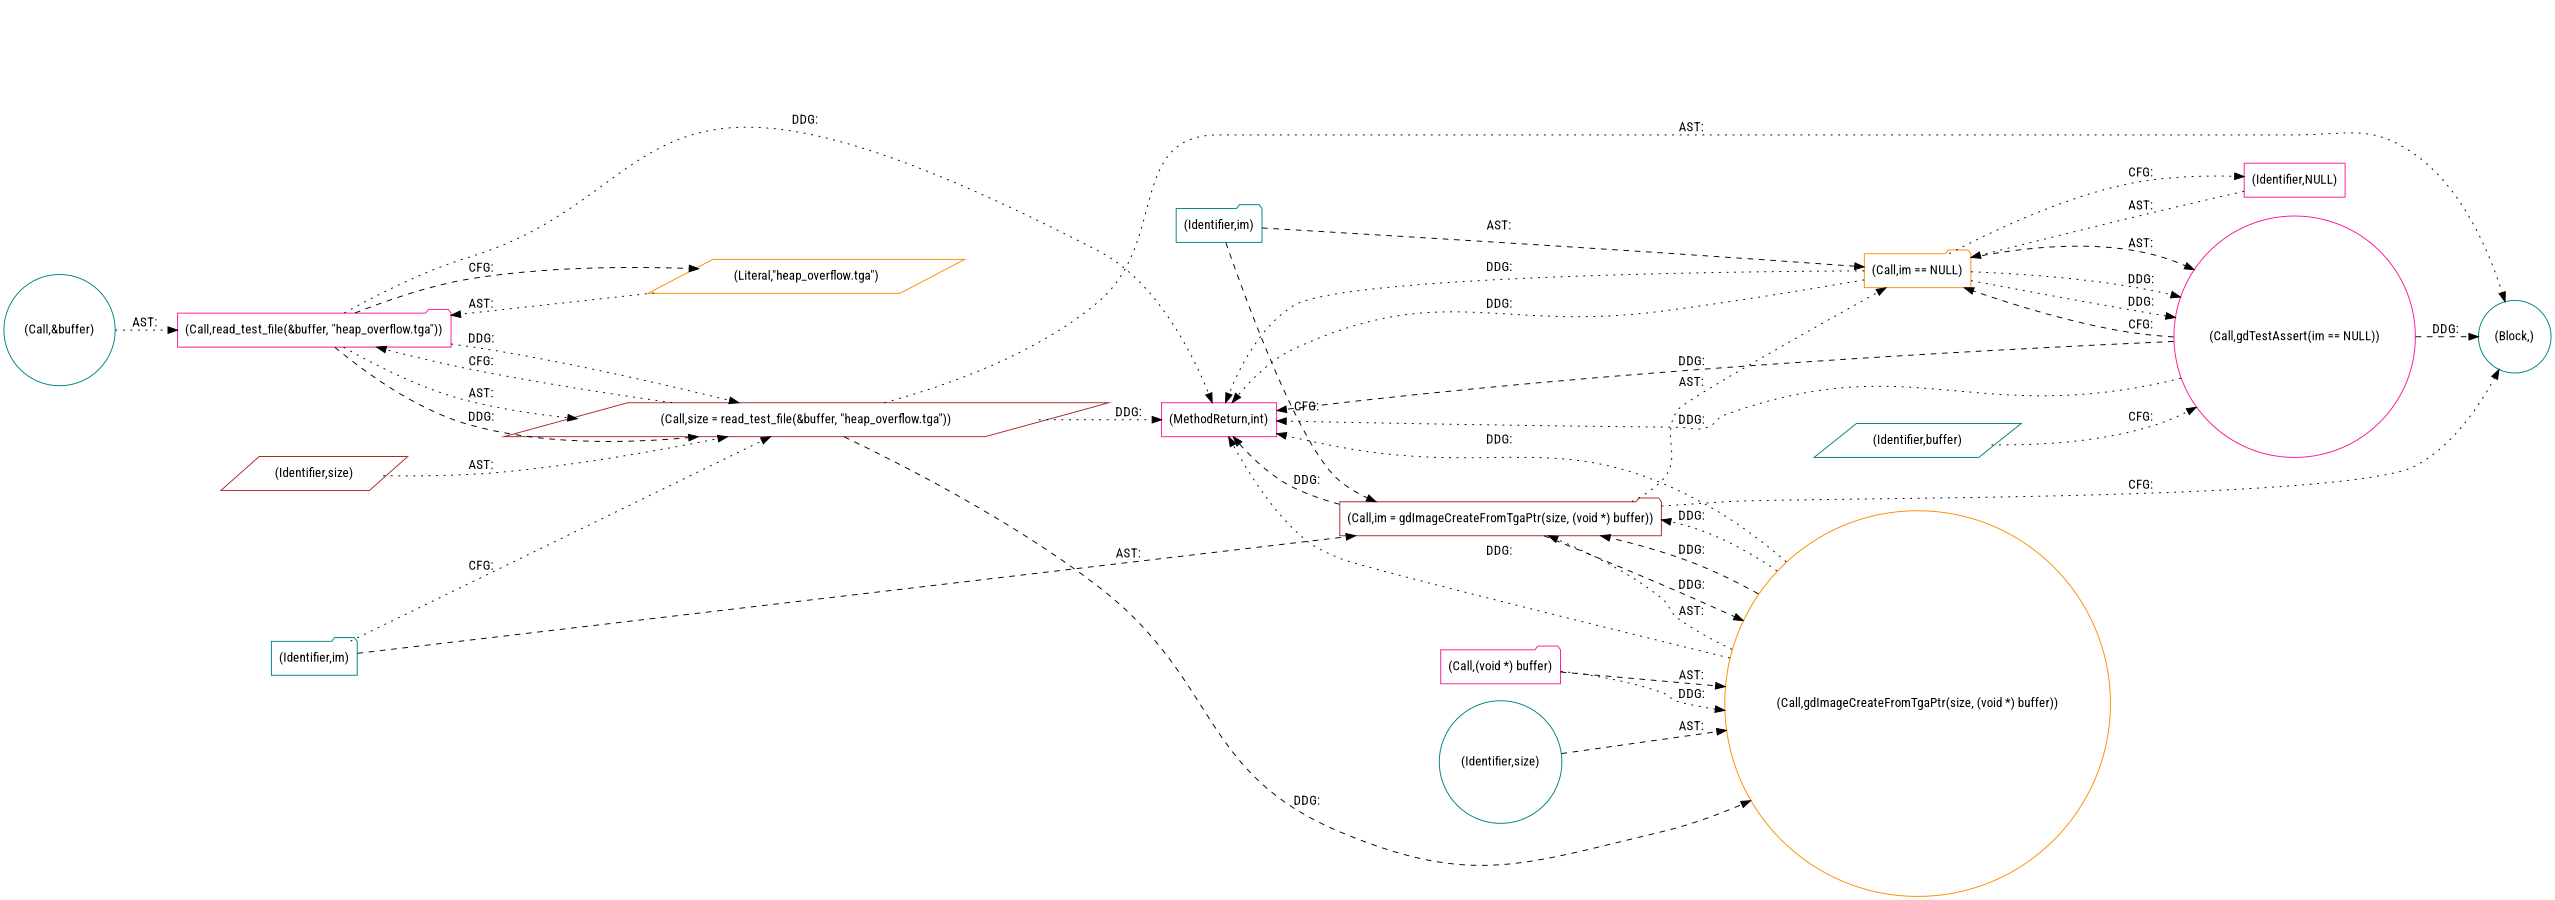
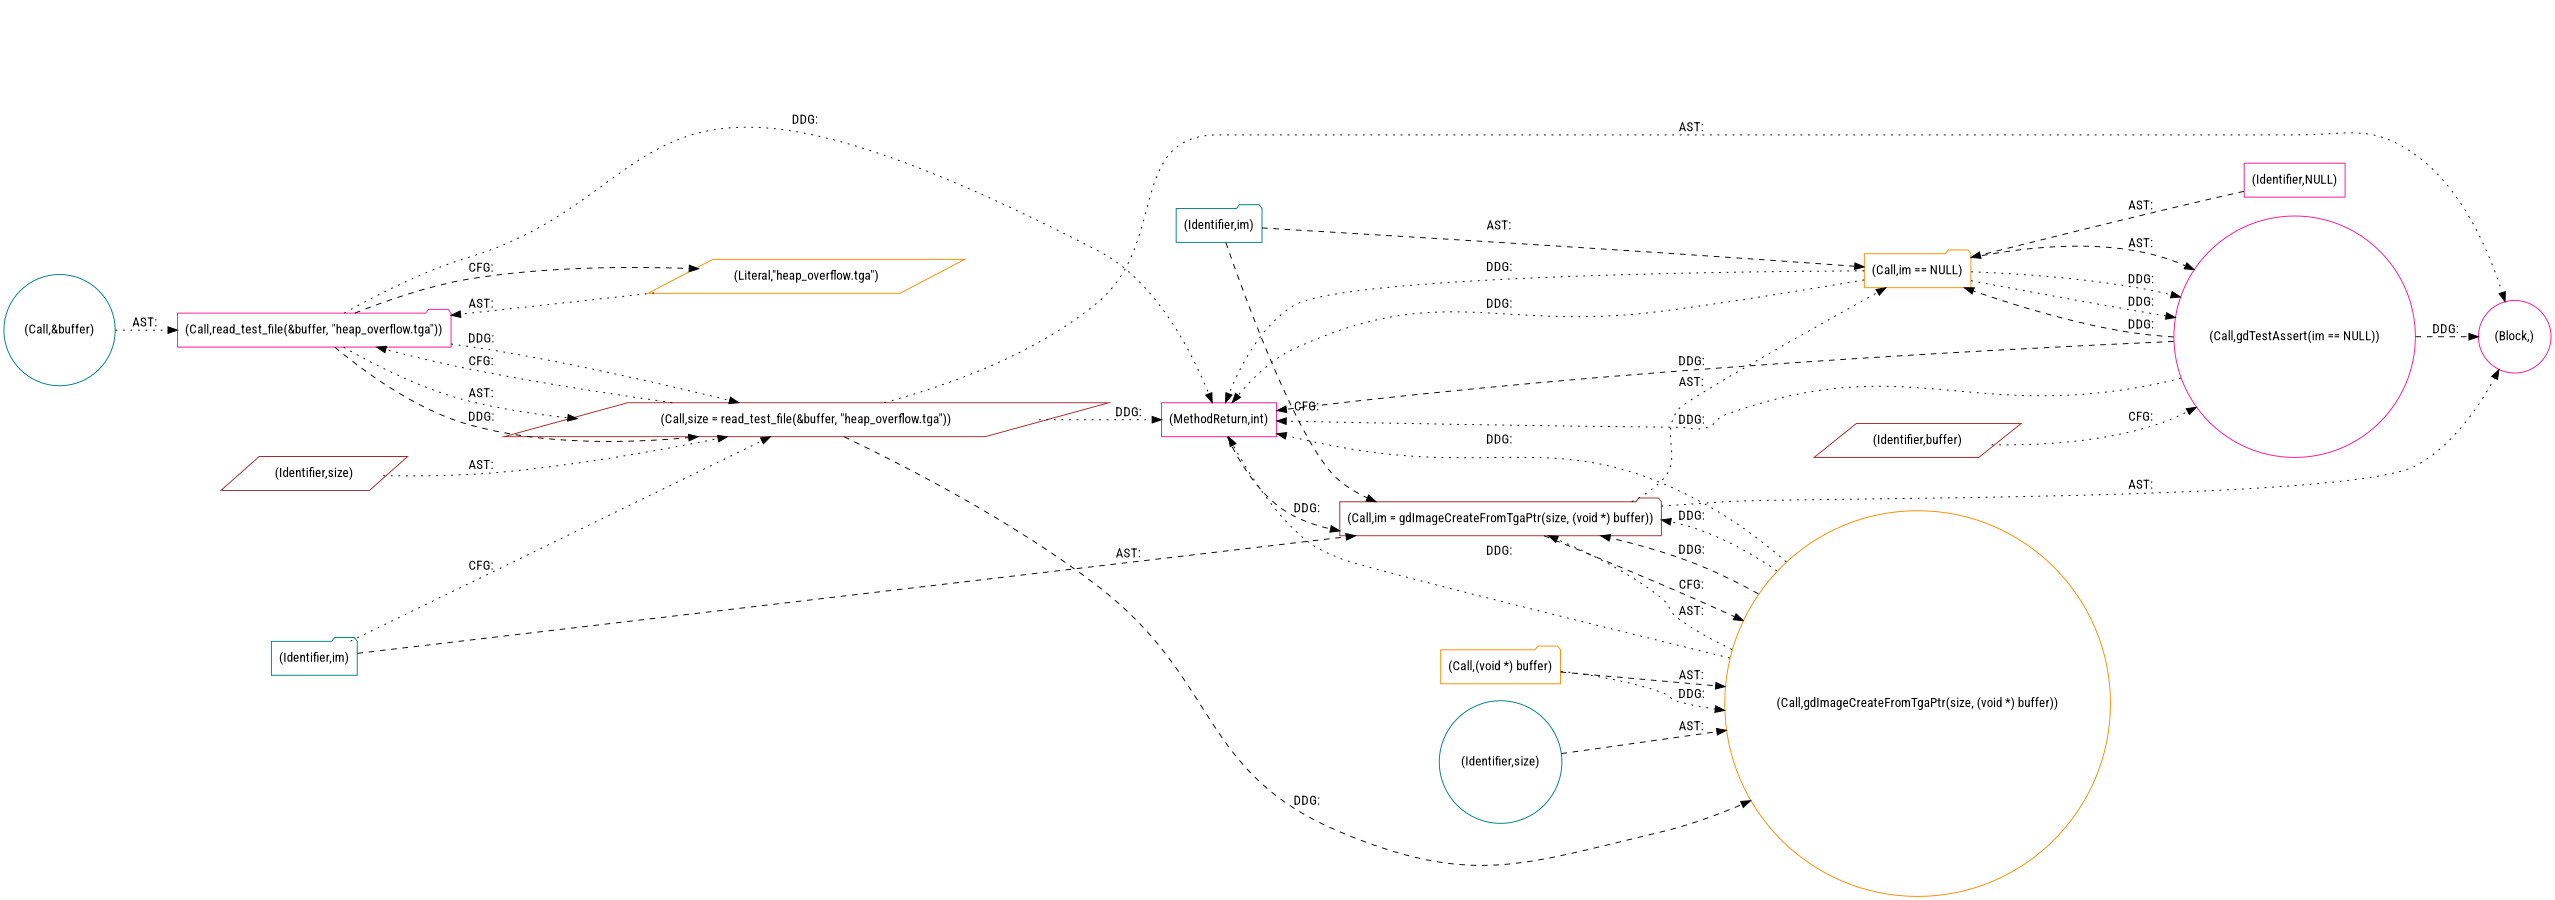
  digraph {
    fontname="Roboto Condensed"
    rankdir=LR
    node [color=deeppink fontname="Roboto Condensed" shape=folder]
    edge [fontname="Roboto Condensed" style=dotted]
    n1 [label="(Call,read_test_file(&buffer, \"heap_overflow.tga\"))"]
    n2 [color=brown label="(Call,size = read_test_file(&buffer, \"heap_overflow.tga\"))" shape=parallelogram]
    n3 [color=darkorange label="(Literal,\"heap_overflow.tga\")" shape=parallelogram]
    n4 [label="(MethodReturn,int)" shape=box]
    n5 [color=darkorange label="(Call,gdImageCreateFromTgaPtr(size, (void *) buffer))" shape=circle]
-   n6 [color=teal label="(Block,)" shape=circle]
+   n6 [label="(Block,)" shape=circle]
    n7 [color=brown label="(Call,im = gdImageCreateFromTgaPtr(size, (void *) buffer))"]
    n8 [color=darkorange label="(Call,im == NULL)"]
-   n9 [label="(Call,(void *) buffer)"]
+   n9 [color=darkorange label="(Call,(void *) buffer)"]
    n10 [label="(Call,gdTestAssert(im == NULL))" shape=circle]
    n11 [label="(Identifier,NULL)" shape=box]
    n12 [color=teal label="(Identifier,im)"]
    n13 [color=brown label="(Identifier,size)" shape=parallelogram]
    n14 [color=teal label="(Identifier,size)" shape=circle]
    n15 [color=teal label="(Identifier,im)"]
-   n16 [color=teal label="(Identifier,buffer)" shape=parallelogram]
+   n16 [color=brown label="(Identifier,buffer)" shape=parallelogram]
    n17 [color=teal label="(Call,&buffer)" shape=circle]
    n1 -> n2 [label="AST: "]
    n1 -> n2 [label="DDG: " style=dashed]
    n1 -> n2 [label="DDG: "]
    n1 -> n3 [label="CFG: " style=dashed]
    n1 -> n4 [label="DDG: "]
    n2 -> n1 [label="CFG: "]
    n2 -> n4 [label="DDG: "]
    n2 -> n5 [label="DDG: " style=dashed]
    n2 -> n6 [label="AST: "]
    n3 -> n1 [label="AST: "]
    n5 -> n4 [label="DDG: "]
    n5 -> n4 [label="DDG: "]
    n5 -> n7 [label="AST: "]
    n5 -> n7 [label="DDG: "]
    n5 -> n7 [label="DDG: " style=dashed]
-   n7 -> n4 [label="DDG: " style=dashed]
-   n7 -> n5 [label="DDG: " style=dashed]
-   n7 -> n6 [label="CFG: "]
+   n4 -> n7 [label="DDG: " style=dashed]
+   n7 -> n5 [label="CFG: " style=dashed]
+   n7 -> n6 [label="AST: "]
    n7 -> n8 [label="AST: "]
    n8 -> n4 [label="DDG: "]
    n8 -> n4 [label="DDG: "]
    n8 -> n10 [label="AST: " style=dashed]
    n8 -> n10 [label="DDG: "]
    n8 -> n10 [label="DDG: "]
-   n8 -> n11 [label="CFG: "]
    n9 -> n5 [label="AST: " style=dashed]
    n9 -> n5 [label="DDG: "]
    n10 -> n4 [label="DDG: "]
    n10 -> n4 [label="DDG: " style=dashed]
    n10 -> n6 [label="DDG: " style=dashed]
-   n10 -> n8 [label="CFG: " style=dashed]
-   n11 -> n8 [label="AST: "]
+   n10 -> n8 [label="DDG: " style=dashed]
+   n11 -> n8 [label="AST: " style=dashed]
    n12 -> n2 [label="CFG: "]
    n12 -> n7 [label="AST: " style=dashed]
    n13 -> n2 [label="AST: "]
    n14 -> n5 [label="AST: " style=dashed]
    n15 -> n7 [label="CFG: " style=dashed]
    n15 -> n8 [label="AST: " style=dashed]
    n16 -> n10 [label="CFG: "]
    n17 -> n1 [label="AST: "]
  }
